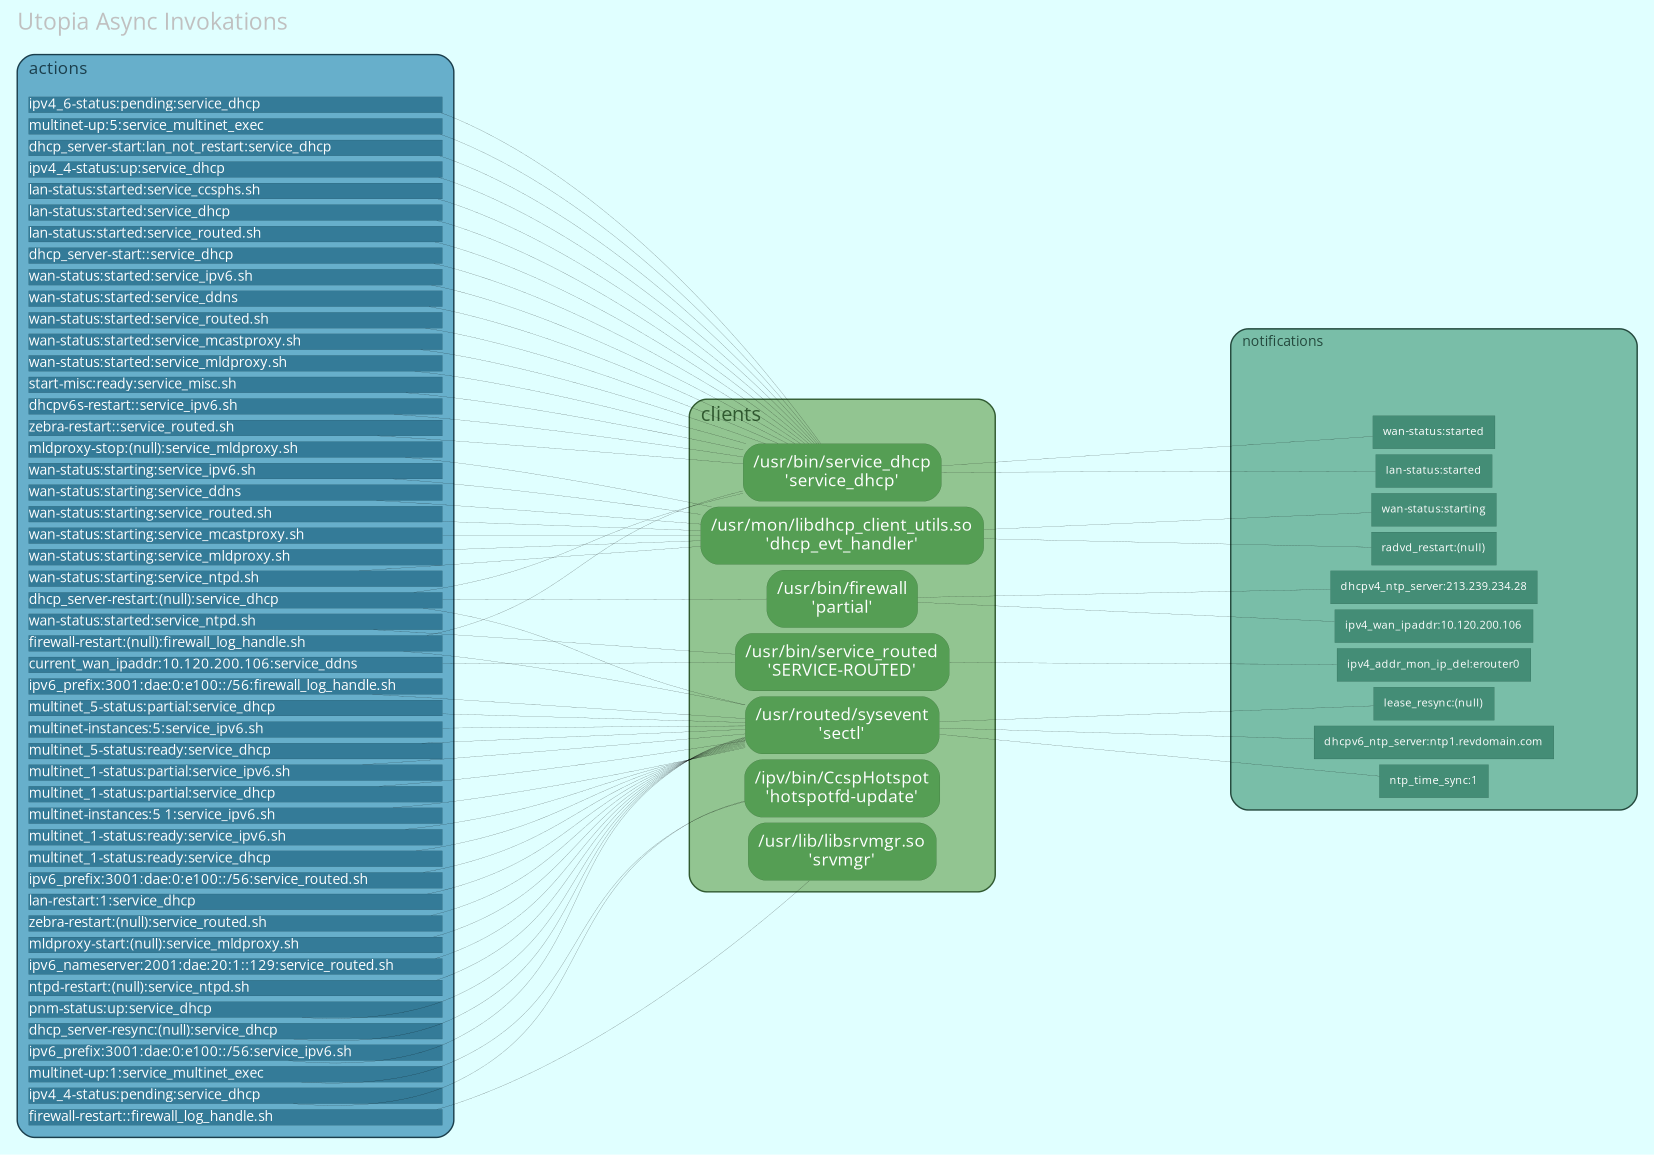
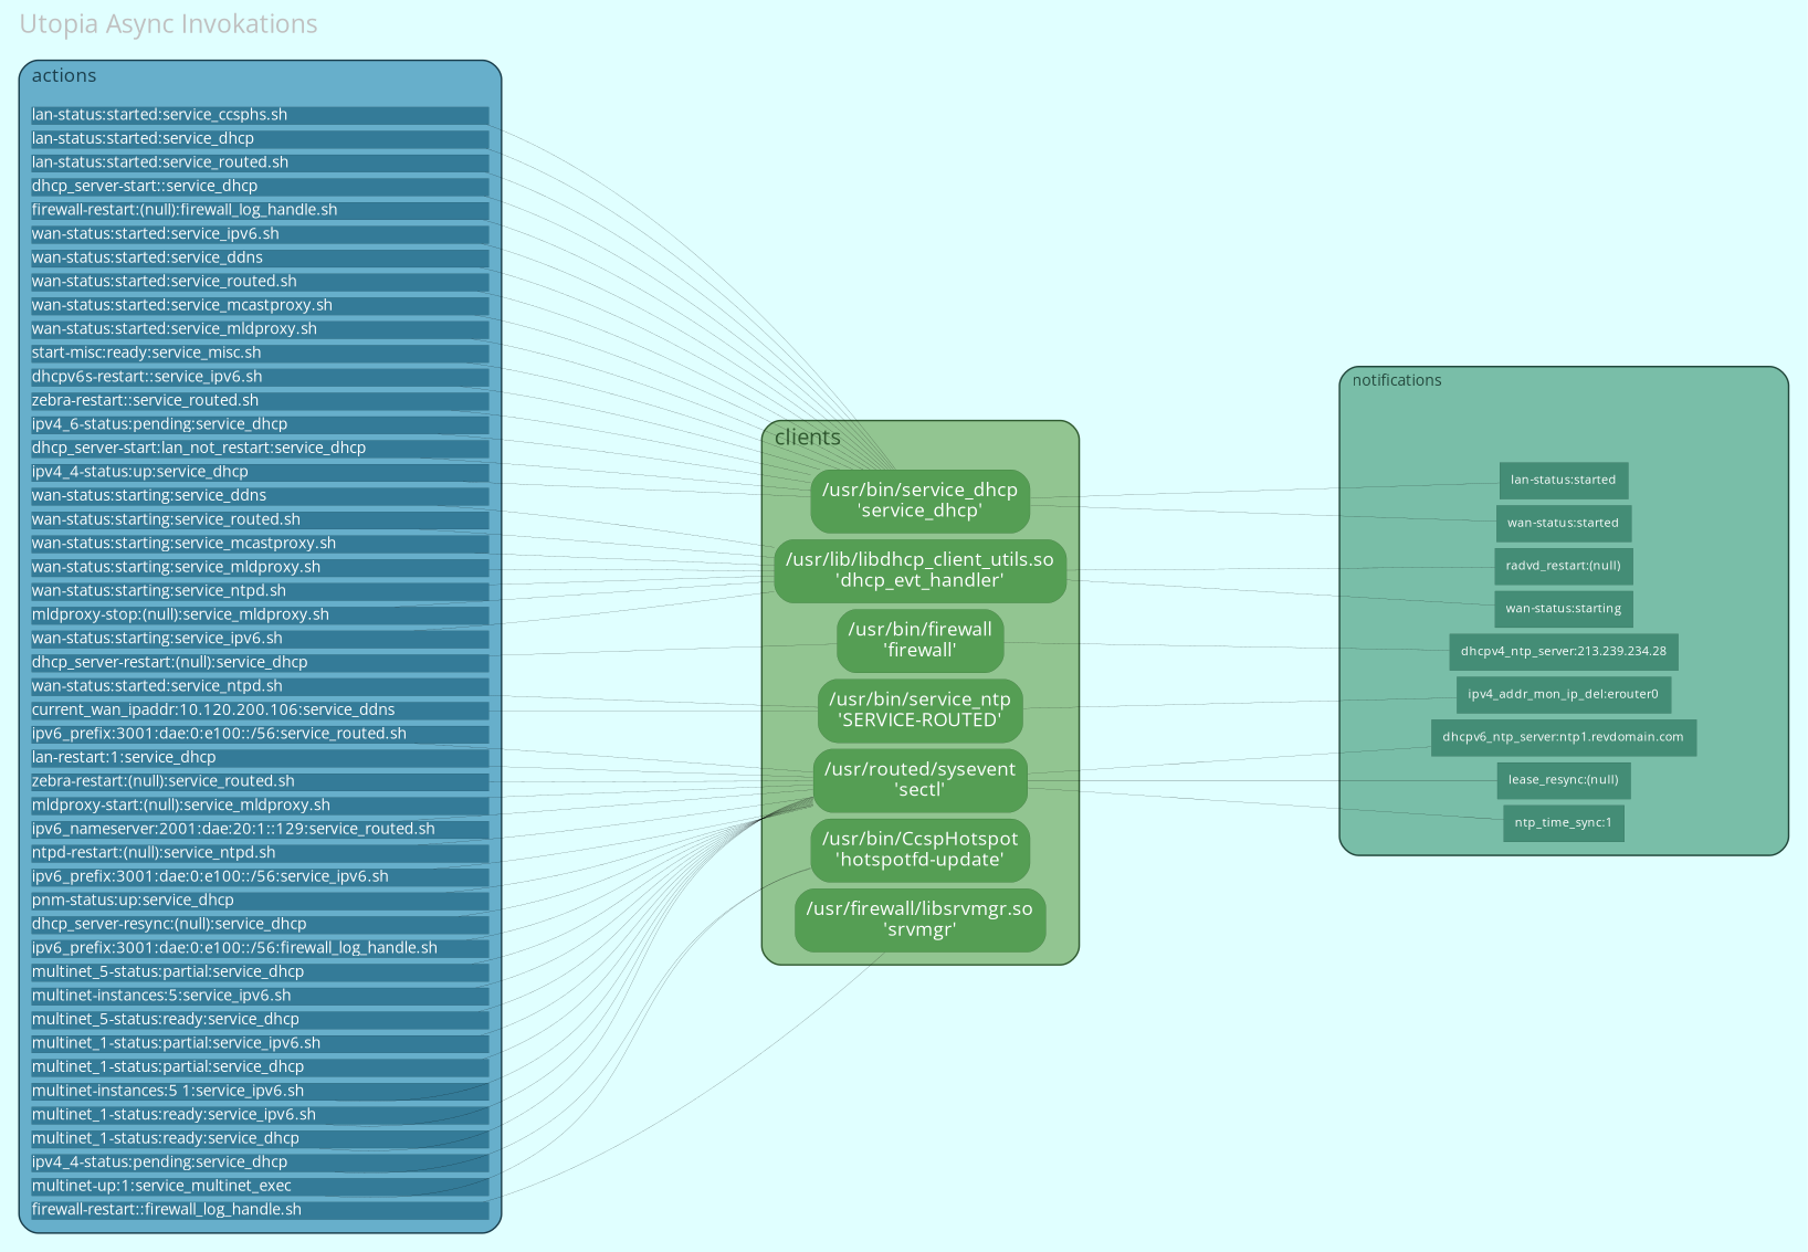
  digraph {
    bgcolor=lightcyan
    fontcolor=grey
    fontname="Open Sans"
    fontsize=16
    label="Utopia Async Invokations"
    labeljust=l
    labelloc=top
    nodesep=0.05
    rankdir=LR
    ranksep=2.5
    node [fontname="Open Sans" margin=0 penwidth=0.1 shape=box style=filled color="#092834" fillcolor="#347B98" fontcolor=white fontsize=10]
    edge [arrowhead=none arrowsize=0.5 color=black fontname="Open Sans" penwidth=0.1]
    _fac04ca68a48af91f0290001604a2463 [height=0 margin=0.1 shape=plaintext style=invisible color="" fillcolor="" fontcolor="" fontsize=""]
    n2 [color="#093426" fillcolor="#448D76" fontsize=8 height=0 label="lan-status:started\l" margin=0.1 width=0]
    n3 [color="#093426" fillcolor="#448D76" fontsize=8 height=0 label="wan-status:starting\l" margin=0.1 width=0]
    n4 [color="#093426" fillcolor="#448D76" fontsize=8 height=0 label="dhcpv6_ntp_server:ntp1.revdomain.com\l" margin=0.1 width=0]
    n5 [color="#093426" fillcolor="#448D76" fontsize=8 height=0 label="wan-status:started\l" margin=0.1 width=0]
    n6 [color="#093426" fillcolor="#448D76" fontsize=8 height=0 label="radvd_restart:(null)\l" margin=0.1 width=0]
-   n7 [color="#093426" fillcolor="#448D76" fontsize=8 height=0 label="ipv4_wan_ipaddr:10.120.200.106\l" margin=0.1 width=0]
    n8 [color="#093426" fillcolor="#448D76" fontsize=8 height=0 label="dhcpv4_ntp_server:213.239.234.28\l" margin=0.1 width=0]
    n9 [color="#093426" fillcolor="#448D76" fontsize=8 height=0 label="ipv4_addr_mon_ip_del:erouter0\l" margin=0.1 width=0]
    n10 [color="#093426" fillcolor="#448D76" fontsize=8 height=0 label="lease_resync:(null)\l" margin=0.1 width=0]
    n11 [color="#093426" fillcolor="#448D76" fontsize=8 height=0 label="ntp_time_sync:1\l" margin=0.1 width=0]
    n12 [color="#0A3409" fillcolor="#559E54" fontsize=12 height=0 label="/usr/bin/service_dhcp\n'service_dhcp'" margin=0.1 style="filled,rounded" width=0]
-   n13 [color="#0A3409" fillcolor="#559E54" fontsize=12 height=0 label="/usr/mon/libdhcp_client_utils.so\n'dhcp_evt_handler'" margin=0.1 style="filled,rounded" width=0]
+   n13 [color="#0A3409" fillcolor="#559E54" fontsize=12 height=0 label="/usr/lib/libdhcp_client_utils.so\n'dhcp_evt_handler'" margin=0.1 style="filled,rounded" width=0]
    n14 [color="#0A3409" fillcolor="#559E54" fontsize=12 height=0 label="/usr/routed/sysevent\n'sectl'" margin=0.1 style="filled,rounded" width=0]
-   n15 [color="#0A3409" fillcolor="#559E54" fontsize=12 height=0 label="/usr/bin/firewall\n'partial'" margin=0.1 style="filled,rounded" width=0]
-   n16 [color="#0A3409" fillcolor="#559E54" fontsize=12 height=0 label="/usr/bin/service_routed\n'SERVICE-ROUTED'" margin=0.1 style="filled,rounded" width=0]
-   n17 [color="#0A3409" fillcolor="#559E54" fontsize=12 height=0 label="/ipv/bin/CcspHotspot\n'hotspotfd-update'" margin=0.1 style="filled,rounded" width=0]
-   n18 [color="#0A3409" fillcolor="#559E54" fontsize=12 height=0 label="/usr/lib/libsrvmgr.so\n'srvmgr'" margin=0.1 style="filled,rounded" width=0]
+   n15 [color="#0A3409" fillcolor="#559E54" fontsize=12 height=0 label="/usr/bin/firewall\n'firewall'" margin=0.1 style="filled,rounded" width=0]
+   n16 [color="#0A3409" fillcolor="#559E54" fontsize=12 height=0 label="/usr/bin/service_ntp\n'SERVICE-ROUTED'" margin=0.1 style="filled,rounded" width=0]
+   n17 [color="#0A3409" fillcolor="#559E54" fontsize=12 height=0 label="/usr/bin/CcspHotspot\n'hotspotfd-update'" margin=0.1 style="filled,rounded" width=0]
+   n18 [color="#0A3409" fillcolor="#559E54" fontsize=12 height=0 label="/usr/firewall/libsrvmgr.so\n'srvmgr'" margin=0.1 style="filled,rounded" width=0]
    n19 [height=0 label="pnm-status:up:service_dhcp\l" width=4]
    n20 [height=0 label="dhcp_server-resync:(null):service_dhcp\l" width=4]
    n21 [height=0 label="ipv4_6-status:pending:service_dhcp\l" width=4]
-   n22 [height=0 label="multinet-up:5:service_multinet_exec\l" width=4]
    n23 [height=0 label="ipv4_4-status:pending:service_dhcp\l" width=4]
    n24 [height=0 label="multinet-up:1:service_multinet_exec\l" width=4]
    n25 [height=0 label="multinet_5-status:partial:service_dhcp\l" width=4]
    n26 [height=0 label="multinet-instances:5:service_ipv6.sh\l" width=4]
    n27 [height=0 label="multinet_5-status:ready:service_dhcp\l" width=4]
    n28 [height=0 label="multinet_1-status:partial:service_ipv6.sh\l" width=4]
    n29 [height=0 label="multinet_1-status:partial:service_dhcp\l" width=4]
    n30 [height=0 label="multinet-instances:5 1:service_ipv6.sh\l" width=4]
    n31 [height=0 label="multinet_1-status:ready:service_ipv6.sh\l" width=4]
    n32 [height=0 label="multinet_1-status:ready:service_dhcp\l" width=4]
    n33 [height=0 label="dhcp_server-start:lan_not_restart:service_dhcp\l" width=4]
    n34 [height=0 label="ipv4_4-status:up:service_dhcp\l" width=4]
    n35 [height=0 label="lan-status:started:service_ccsphs.sh\l" width=4]
    n36 [height=0 label="lan-status:started:service_dhcp\l" width=4]
    n37 [height=0 label="lan-status:started:service_routed.sh\l" width=4]
    n38 [height=0 label="dhcp_server-start::service_dhcp\l" width=4]
    n39 [height=0 label="firewall-restart::firewall_log_handle.sh\l" width=4]
    n40 [height=0 label="wan-status:starting:service_ipv6.sh\l" width=4]
    n41 [height=0 label="wan-status:starting:service_ddns\l" width=4]
    n42 [height=0 label="wan-status:starting:service_routed.sh\l" width=4]
    n43 [height=0 label="wan-status:starting:service_mcastproxy.sh\l" width=4]
    n44 [height=0 label="wan-status:starting:service_mldproxy.sh\l" width=4]
    n45 [height=0 label="wan-status:starting:service_ntpd.sh\l" width=4]
    n46 [height=0 label="ipv6_nameserver:2001:dae:20:1::129:service_routed.sh\l" width=4]
    n47 [height=0 label="ntpd-restart:(null):service_ntpd.sh\l" width=4]
    n48 [height=0 label="ipv6_prefix:3001:dae:0:e100::/56:service_ipv6.sh\l" width=4]
    n49 [height=0 label="ipv6_prefix:3001:dae:0:e100::/56:firewall_log_handle.sh\l" width=4]
    n50 [height=0 label="ipv6_prefix:3001:dae:0:e100::/56:service_routed.sh\l" width=4]
    n51 [height=0 label="mldproxy-stop:(null):service_mldproxy.sh\l" width=4]
    n52 [height=0 label="zebra-restart:(null):service_routed.sh\l" width=4]
    n53 [height=0 label="mldproxy-start:(null):service_mldproxy.sh\l" width=4]
    n54 [height=0 label="firewall-restart:(null):firewall_log_handle.sh\l" width=4]
    n55 [height=0 label="lan-restart:1:service_dhcp\l" width=4]
    n56 [height=0 label="dhcp_server-restart:(null):service_dhcp\l" width=4]
    n57 [height=0 label="wan-status:started:service_ipv6.sh\l" width=4]
    n58 [height=0 label="wan-status:started:service_ddns\l" width=4]
    n59 [height=0 label="wan-status:started:service_routed.sh\l" width=4]
    n60 [height=0 label="wan-status:started:service_mcastproxy.sh\l" width=4]
    n61 [height=0 label="wan-status:started:service_mldproxy.sh\l" width=4]
    n62 [height=0 label="wan-status:started:service_ntpd.sh\l" width=4]
    n63 [height=0 label="start-misc:ready:service_misc.sh\l" width=4]
    n64 [height=0 label="current_wan_ipaddr:10.120.200.106:service_ddns\l" width=4]
    n65 [height=0 label="dhcpv6s-restart::service_ipv6.sh\l" width=4]
    n66 [height=0 label="zebra-restart::service_routed.sh\l" width=4]
    subgraph cluster_1 {
      color="#23483C"
      fillcolor="#79BEA8"
      fontcolor="#23483C"
      fontsize=10
      label="notifications\l"
      penwidth=1.0
      style="filled, rounded"
      _fac04ca68a48af91f0290001604a2463
      n2
      n3
      n4
      n5
      n6
-     n7
      n8
      n9
      n10
      n11
    }
    subgraph cluster_2 {
      color="#305A30"
      fillcolor="#92C591"
      fontcolor="#305A30"
      fontsize=14
      label="clients\l"
      penwidth=1.0
      style="filled, rounded"
      n12
      n13
      n14
      n15
      n16
      n17
      n18
    }
    subgraph cluster_3 {
      color="#1A3E4C"
      fillcolor="#67AFCB"
      fontcolor="#1A3E4C"
      fontsize=12
      label="actions\l"
      penwidth=1.0
      style="filled,rounded"
      n19
      n20
      n21
-     n22
      n23
      n24
      n25
      n26
      n27
      n28
      n29
      n30
      n31
      n32
      n33
      n34
      n35
      n36
      n37
      n38
      n39
      n40
      n41
      n42
      n43
      n44
      n45
      n46
      n47
      n48
      n49
      n50
      n51
      n52
      n53
      n54
      n55
      n56
      n57
      n58
      n59
      n60
      n61
      n62
      n63
      n64
      n65
      n66
    }
    n12 -> n2
    n12 -> n5
    n13 -> n3
    n13 -> n6
    n14 -> n4
    n14 -> n10
    n14 -> n11
-   n15 -> n7
    n15 -> n8
    n16 -> n9
    n19 -> n14
    n20 -> n14
    n21 -> n12
-   n22 -> n12
    n23 -> n17
    n24 -> n17
    n25 -> n14
    n26 -> n14
    n27 -> n14
    n28 -> n14
    n29 -> n14
    n30 -> n14
    n31 -> n14
    n32 -> n14
    n33 -> n12
    n34 -> n12
    n35 -> n12
    n36 -> n12
    n37 -> n12
    n38 -> n12
    n39 -> n18
    n40 -> n13
    n41 -> n13
    n42 -> n13
    n43 -> n13
    n44 -> n13
    n45 -> n13
    n46 -> n14
    n47 -> n14
    n48 -> n14
    n49 -> n14
    n50 -> n14
    n51 -> n13
    n52 -> n14
    n53 -> n14
    n54 -> n12
-   n54 -> n14
    n55 -> n14
-   n56 -> n12
-   n56 -> n14
    n56 -> n15
    n57 -> n12
    n58 -> n12
    n59 -> n12
    n60 -> n12
    n61 -> n12
    n62 -> n16
    n63 -> n12
    n64 -> n16
    n65 -> n12
    n66 -> n12
  }
